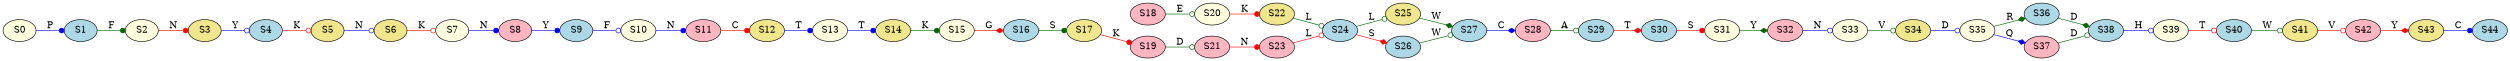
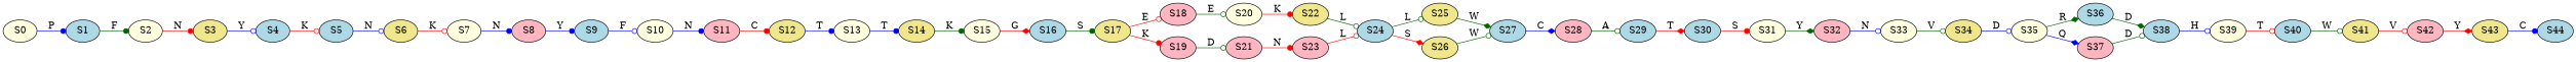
  strict digraph {
    rankdir=LR
    node [fillcolor=lightblue style=filled]
    edge [arrowhead=odot color=darkgreen]
    S0 [fillcolor=lightyellow]
    S1
    S2 [fillcolor=lightyellow]
    S3 [fillcolor=khaki]
    S4
-   S5 [fillcolor=khaki]
+   S5
    S6 [fillcolor=khaki]
    S7 [fillcolor=lightyellow]
    S8 [fillcolor=lightpink]
    S9
    S10 [fillcolor=lightyellow]
    S11 [fillcolor=lightpink]
    S12 [fillcolor=khaki]
    S13 [fillcolor=lightyellow]
    S14 [fillcolor=khaki]
    S15 [fillcolor=lightyellow]
    S16
    S17 [fillcolor=khaki]
    S18 [fillcolor=lightpink]
    S19 [fillcolor=lightpink]
    S20 [fillcolor=lightyellow]
    S21 [fillcolor=lightpink]
    S22 [fillcolor=khaki]
    S23 [fillcolor=lightpink]
    S24
    S25 [fillcolor=khaki]
-   S26
+   S26 [fillcolor=khaki]
    S27
    S28 [fillcolor=lightpink]
    S29
    S30
    S31 [fillcolor=lightyellow]
    S32 [fillcolor=lightpink]
    S33 [fillcolor=lightyellow]
    S34 [fillcolor=khaki]
    S35 [fillcolor=lightyellow]
    S36
    S37 [fillcolor=lightpink]
    S38
    S39 [fillcolor=lightyellow]
    S40
    S41 [fillcolor=khaki]
    S42 [fillcolor=lightpink]
    S43 [fillcolor=khaki]
    S44
    S0 -> S1 [arrowhead=dot color=blue label=P]
    S1 -> S2 [arrowhead=dot label=F]
    S2 -> S3 [arrowhead=dot color=red label=N]
    S3 -> S4 [color=blue label=Y]
    S4 -> S5 [color=red label=K]
    S5 -> S6 [color=blue label=N]
    S6 -> S7 [color=red label=K]
    S7 -> S8 [arrowhead=dot color=blue label=N]
    S8 -> S9 [arrowhead=dot color=blue label=Y]
    S9 -> S10 [color=blue label=F]
    S10 -> S11 [arrowhead=dot color=blue label=N]
    S11 -> S12 [arrowhead=dot color=red label=C]
    S12 -> S13 [arrowhead=dot color=blue label=T]
    S13 -> S14 [arrowhead=dot color=blue label=T]
    S14 -> S15 [arrowhead=dot label=K]
    S15 -> S16 [arrowhead=diamond color=red label=G]
    S16 -> S17 [arrowhead=dot label=S]
+   S17 -> S18 [color=red label=E]
    S17 -> S19 [arrowhead=dot color=red label=K]
    S18 -> S20 [label=E]
    S19 -> S21 [label=D]
    S20 -> S22 [arrowhead=dot color=red label=K]
    S21 -> S23 [arrowhead=dot color=red label=N]
    S22 -> S24 [label=L]
    S23 -> S24 [color=red label=L]
    S24 -> S25 [label=L]
    S24 -> S26 [arrowhead=diamond color=red label=S]
    S25 -> S27 [arrowhead=diamond label=W]
    S26 -> S27 [label=W]
    S27 -> S28 [arrowhead=diamond color=blue label=C]
    S28 -> S29 [label=A]
    S29 -> S30 [arrowhead=diamond color=red label=T]
    S30 -> S31 [arrowhead=dot color=red label=S]
    S31 -> S32 [arrowhead=diamond label=Y]
    S32 -> S33 [color=blue label=N]
    S33 -> S34 [label=V]
    S34 -> S35 [color=blue label=D]
    S35 -> S36 [arrowhead=diamond label=R]
    S35 -> S37 [arrowhead=diamond color=blue label=Q]
    S36 -> S38 [arrowhead=diamond label=D]
    S37 -> S38 [label=D]
    S38 -> S39 [color=blue label=H]
    S39 -> S40 [color=red label=T]
    S40 -> S41 [label=W]
    S41 -> S42 [color=red label=V]
    S42 -> S43 [arrowhead=diamond color=red label=Y]
    S43 -> S44 [arrowhead=dot color=blue label=C]
  }
